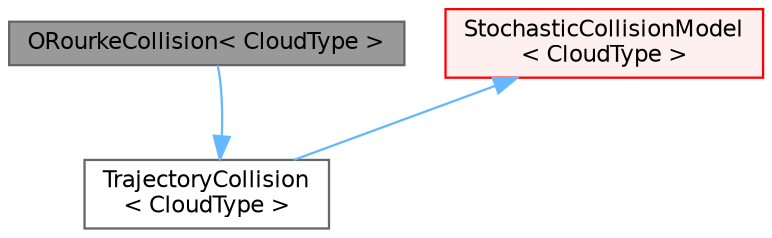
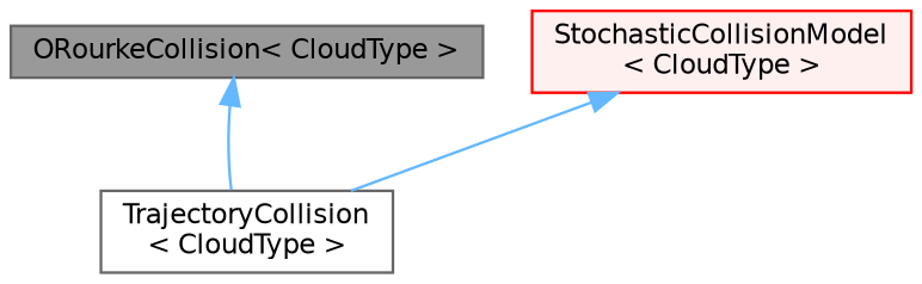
  digraph {
    node [color=gray40 fontname=Helvetica fontsize=10 shape=box style=filled]
    edge [color=steelblue1 dir=back fontname=Helvetica fontsize=10 labelfontname=Helvetica labelfontsize=10 style=solid]
    n1 [fillcolor=grey60 fontcolor=black height=0.2 label="ORourkeCollision\< CloudType \>" width=0.4]
    n2 [fillcolor=white height=0.2 label="TrajectoryCollision\l\< CloudType \>" width=0.4]
    n3 [color=red fillcolor="#FFF0F0" height=0.2 label="StochasticCollisionModel\l\< CloudType \>" width=0.4]
-   n2 -> n1
+   n1 -> n2
    n3 -> n2
  }
